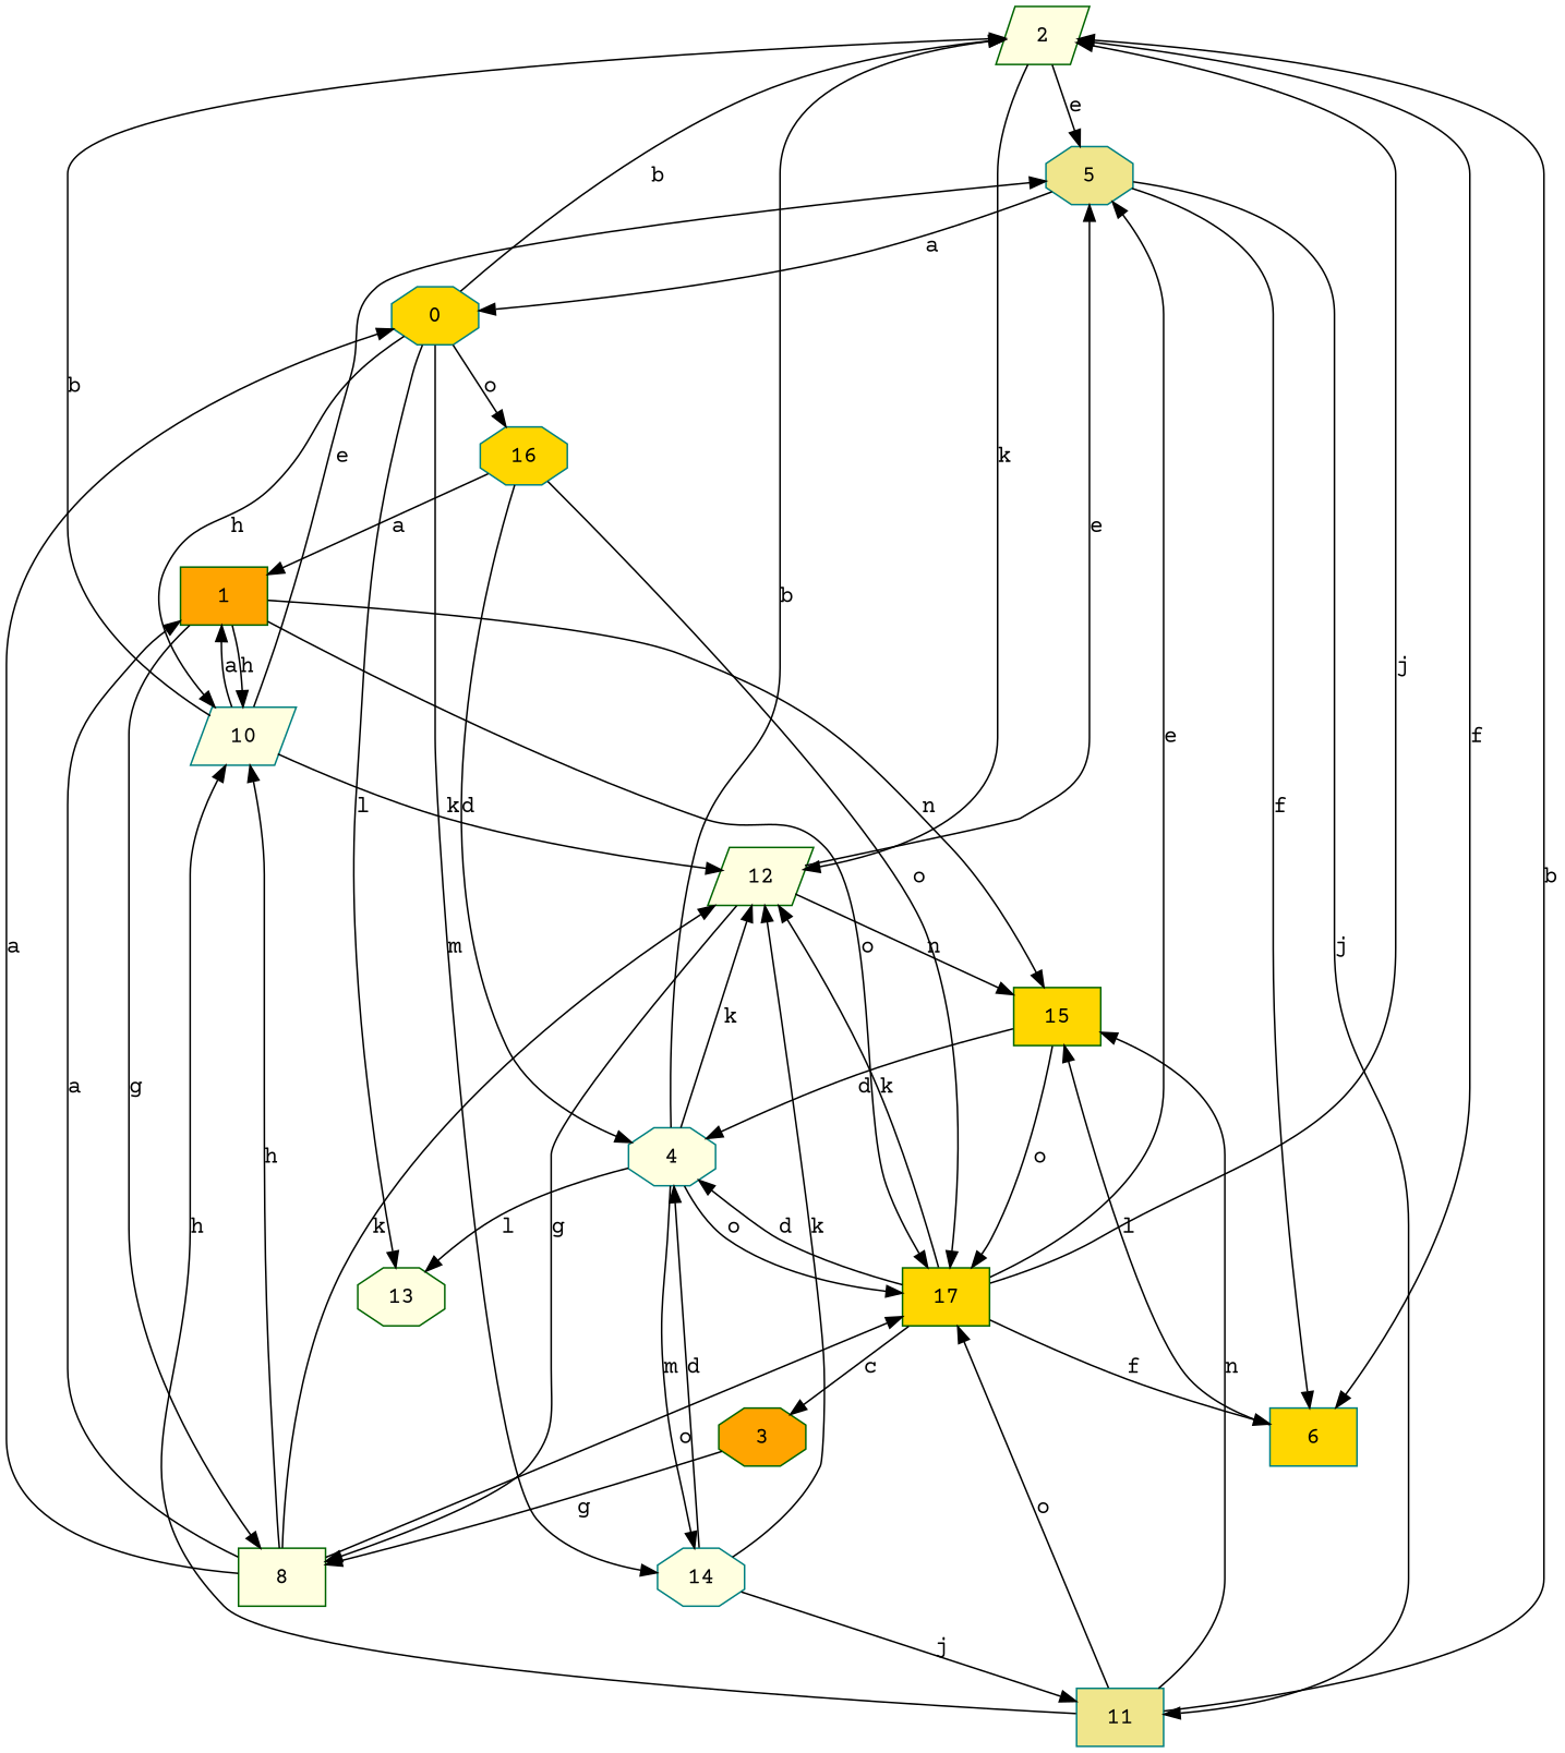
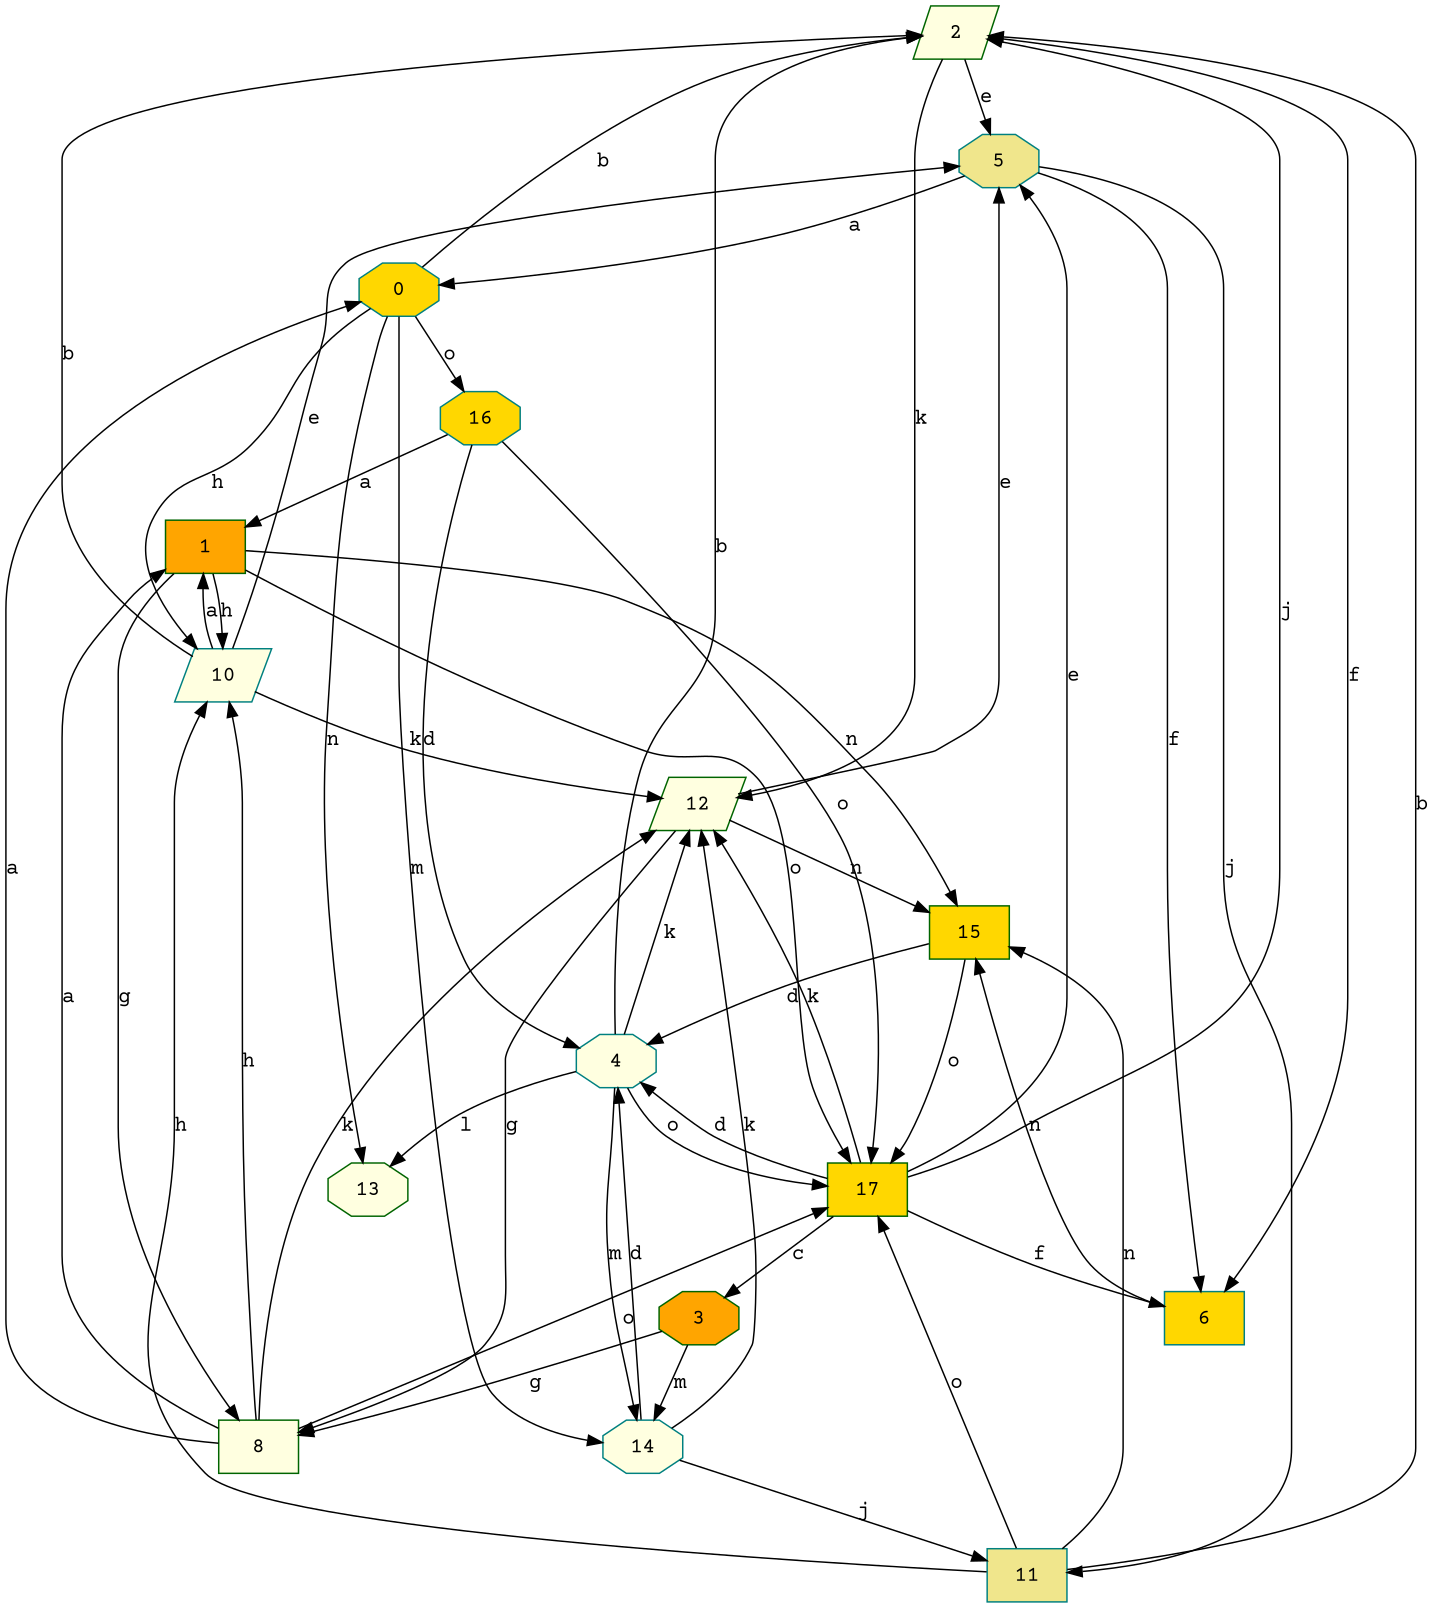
  strict digraph {
    fontname="Courier Prime"
    node [color=darkgreen fillcolor=lightyellow fontname="Courier Prime" shape=octagon style=filled]
    edge [fontname="Courier Prime"]
    2 [shape=parallelogram]
    0 [color=teal fillcolor=gold]
    10 [color=teal shape=parallelogram]
    13
    14 [color=teal]
    16 [color=teal fillcolor=gold]
    5 [color=teal fillcolor=khaki]
    6 [color=teal fillcolor=gold shape=box]
    12 [shape=parallelogram]
    1 [fillcolor=orange shape=box]
    4 [color=teal]
    11 [color=teal fillcolor=khaki shape=box]
    17 [fillcolor=gold shape=box]
    8 [shape=box]
    15 [fillcolor=gold shape=box]
    3 [fillcolor=orange]
    2 -> 5 [label=e]
    2 -> 6 [label=f]
    2 -> 12 [label=k]
    0 -> 2 [label=b]
    0 -> 10 [label=h]
-   0 -> 13 [label=l]
+   0 -> 13 [label=n]
    0 -> 14 [label=m]
    0 -> 16 [label=o]
    10 -> 2 [label=b]
    10 -> 5 [label=e]
    10 -> 12 [label=k]
    10 -> 1 [label=a]
    14 -> 12 [label=k]
    14 -> 4 [label=d]
    14 -> 11 [label=j]
    16 -> 1 [label=a]
    16 -> 4 [label=d]
    16 -> 17 [label=o]
    5 -> 0 [label=a]
    5 -> 6 [label=f]
    5 -> 11 [label=j]
-   6 -> 15 [label=l]
+   6 -> 15 [label=n]
    12 -> 5 [label=e]
    12 -> 8 [label=g]
    12 -> 15 [label=n]
    1 -> 10 [label=h]
    1 -> 17 [label=o]
    1 -> 8 [label=g]
    1 -> 15 [label=n]
    4 -> 2 [label=b]
    4 -> 13 [label=l]
    4 -> 14 [label=m]
    4 -> 12 [label=k]
    4 -> 17 [label=o]
    11 -> 2 [label=b]
    11 -> 10 [label=h]
    11 -> 17 [label=o]
    11 -> 15 [label=n]
    17 -> 2 [label=j]
    17 -> 5 [label=e]
    17 -> 6 [label=f]
    17 -> 12 [label=k]
    17 -> 4 [label=d]
    17 -> 3 [label=c]
    8 -> 0 [label=a]
    8 -> 10 [label=h]
    8 -> 12 [label=k]
    8 -> 1 [label=a]
    8 -> 17 [label=o]
    15 -> 4 [label=d]
    15 -> 17 [label=o]
+   3 -> 14 [label=m]
    3 -> 8 [label=g]
  }
